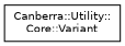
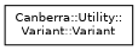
  digraph {
    rankdir=LR
-   n1 [color=black fillcolor=white fontname=Helvetica fontsize=10 height=0.2 label="Canberra::Utility::\lCore::Variant" shape=record style=filled width=0.4]
+   n1 [color=black fillcolor=white fontname=Helvetica fontsize=10 height=0.2 label="Canberra::Utility::\lVariant::Variant" shape=record style=filled width=0.4]
  }
